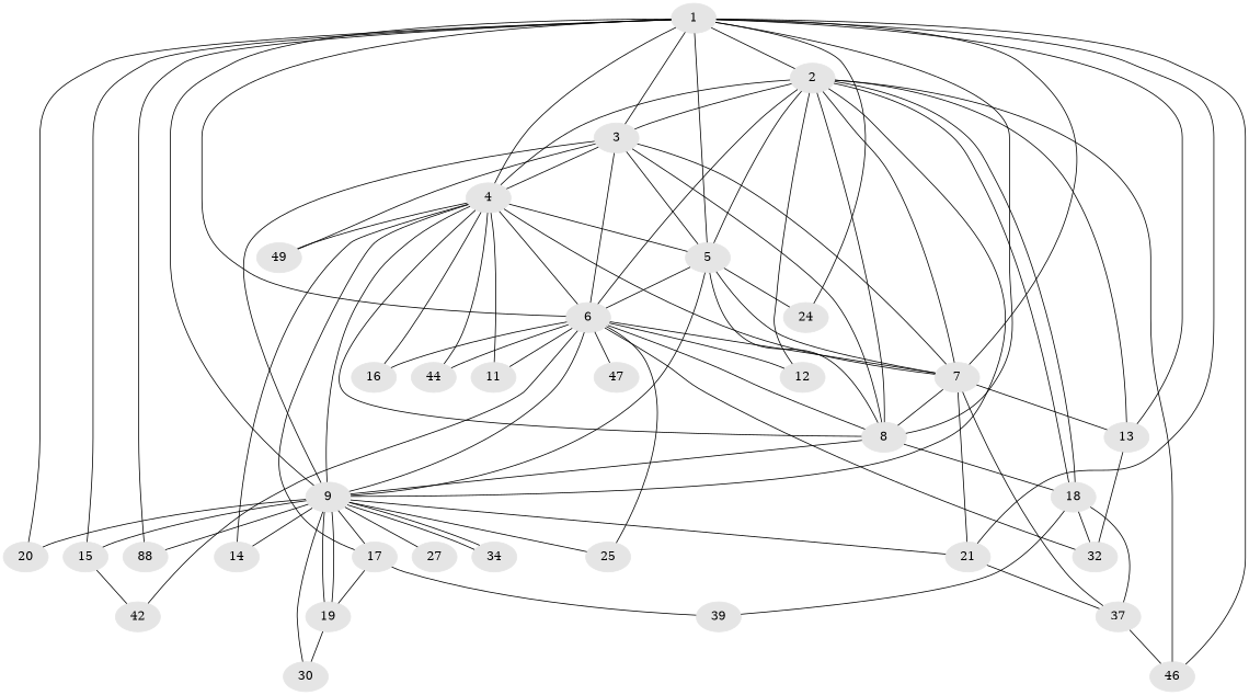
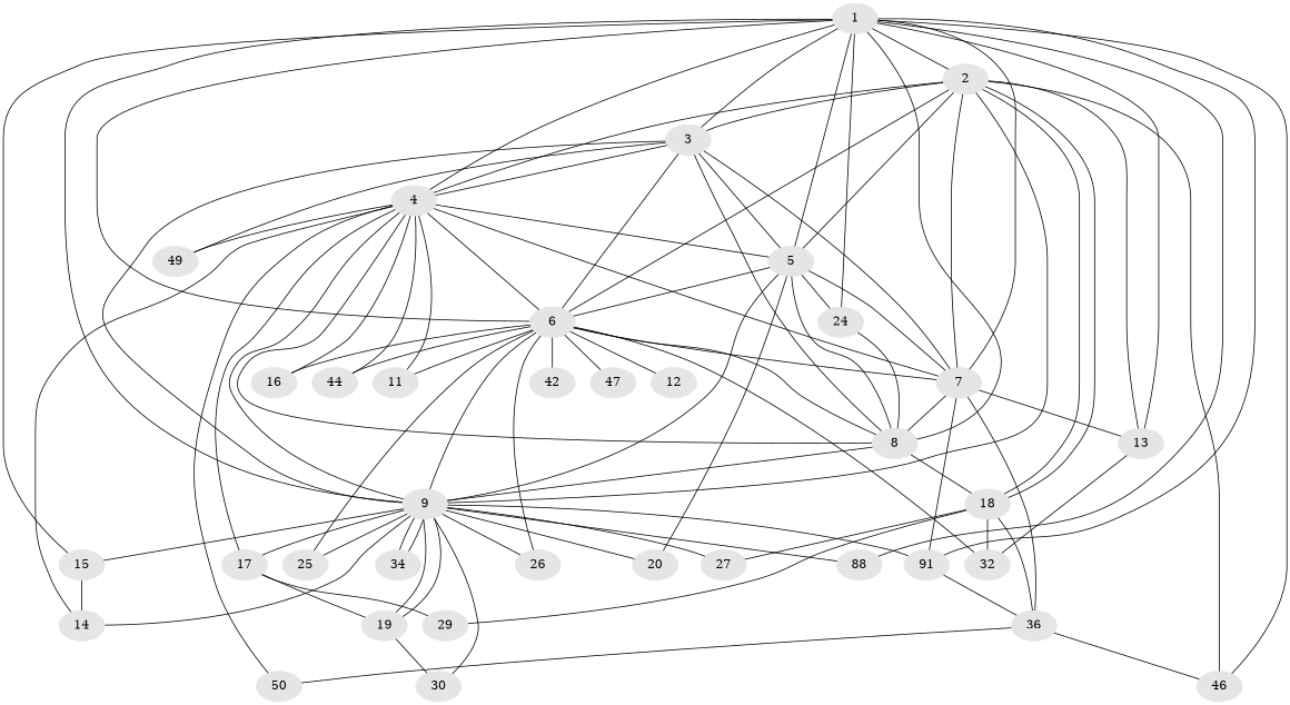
  graph {
    node [color=gray90 style=filled]
    1 [super="+10"]
    2 [super="+36"]
    3 [super="+39"]
    4 [super="+35"]
    5
    6 [super="+43"]
    7 [super="+41"]
    8 [super="+45"]
    9 [super="+22"]
    13
    15
    20
-   21 [super="+33"]
+   21 [super="+33" label=91]
    24
    46 [super="+51"]
    n16 [label=88]
    12
    18 [super="+23"]
    49
    11
    14
    16
    17 [super="+28"]
    44
+   50
    25
+   26
    32 [super="+38"]
    42
    47
-   37 [super="+40"]
+   37 [super="+40" label=36]
    19 [super="+31"]
    27
    30
    34
-   29 [label=39]
+   29
    1 -- 2 [weight=2]
    1 -- 3 [weight=2]
    1 -- 4 [weight=2]
    1 -- 5 [weight=2]
    1 -- 6 [weight=2]
    1 -- 7 [weight=2]
    1 -- 8 [weight=3]
    1 -- 9 [weight=2]
    1 -- 13
    1 -- 15
-   1 -- 20
+   5 -- 20
    1 -- 21
    1 -- 24
    1 -- 46
    1 -- n16
    2 -- 3 [weight=2]
    2 -- 4
    2 -- 5
    2 -- 6
    2 -- 7 [weight=2]
-   2 -- 8
+   24 -- 8
    2 -- 9
    2 -- 13
    2 -- 46
-   2 -- 12
    2 -- 18
    2 -- 18
    3 -- 4
    3 -- 5
    3 -- 6
    3 -- 7
    3 -- 8
    3 -- 9
    3 -- 49
    4 -- 5
    4 -- 6
    4 -- 7
    4 -- 8
    4 -- 9 [weight=2]
    4 -- 49
    4 -- 11
    4 -- 14
    4 -- 16
    4 -- 17
    4 -- 44
+   4 -- 50
    5 -- 6
    5 -- 7
    5 -- 8
    5 -- 9
    5 -- 24
    6 -- 7
    6 -- 8 [weight=2]
    6 -- 9
    6 -- 12
    6 -- 11
    6 -- 16
    6 -- 44
    6 -- 25
+   6 -- 26
    6 -- 32
    6 -- 42
    6 -- 47
    7 -- 8
    7 -- 13
    7 -- 21
    7 -- 37
    8 -- 9
    8 -- 18
    9 -- 15
    9 -- 20
    9 -- 21
    9 -- n16
    9 -- 14
    9 -- 17 [weight=2]
    9 -- 25
+   9 -- 26
    9 -- 19
    9 -- 19
    9 -- 27
    9 -- 30
    9 -- 34
    9 -- 34
    13 -- 32
-   15 -- 42
+   15 -- 14
    21 -- 37
    18 -- 32
    18 -- 37
+   18 -- 27
    18 -- 29
    17 -- 19
    17 -- 29
    37 -- 46
+   37 -- 50
    19 -- 30
  }
